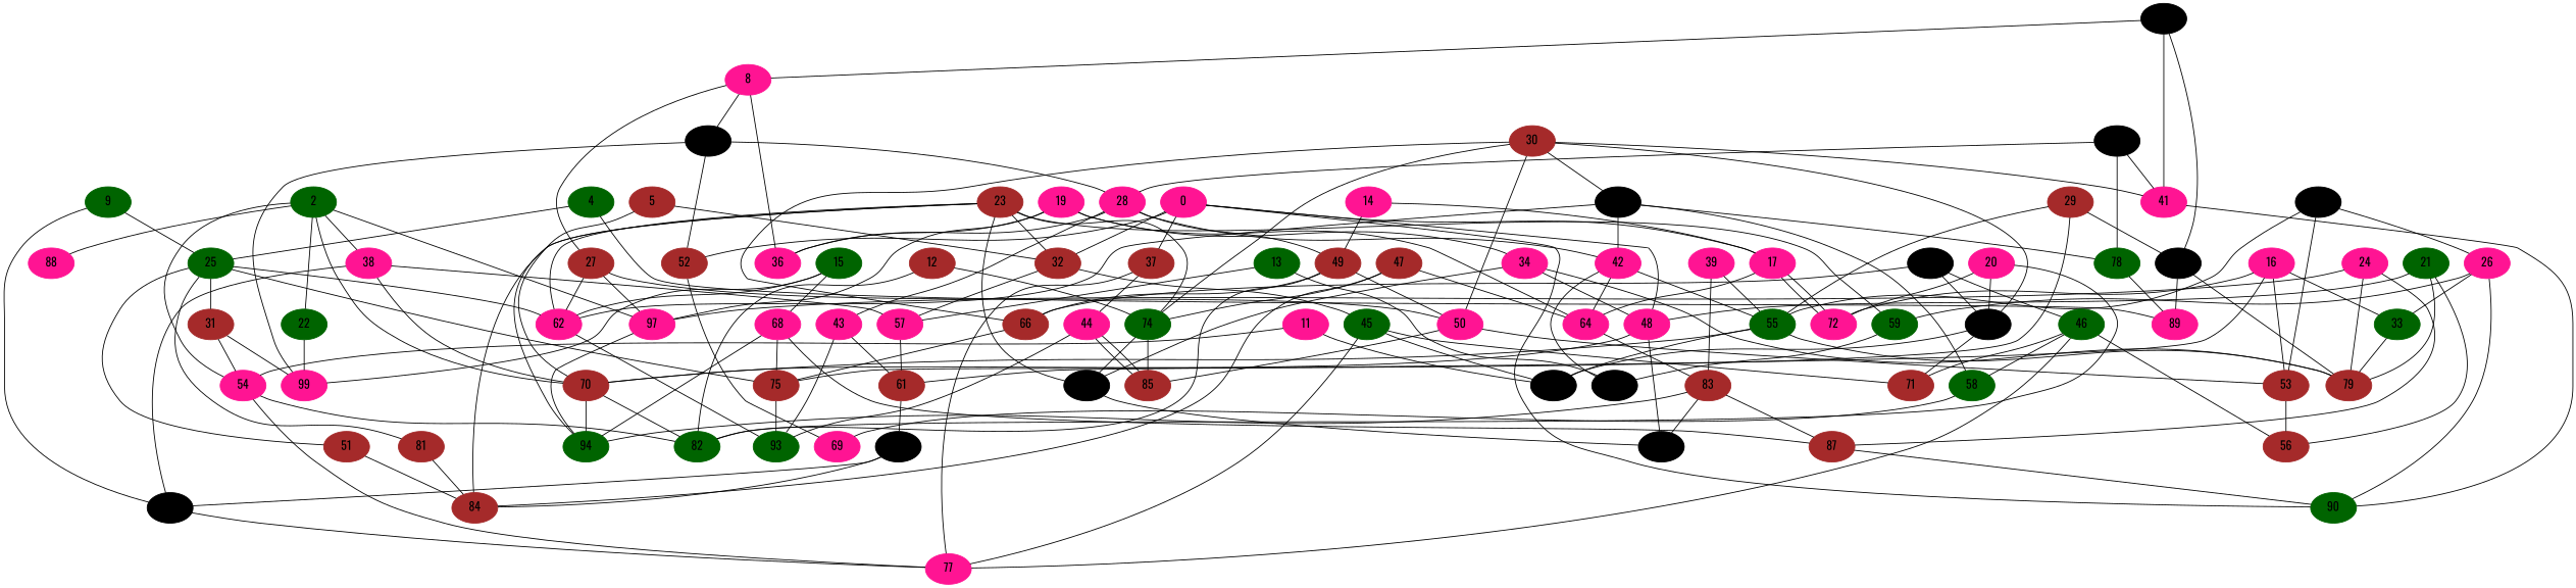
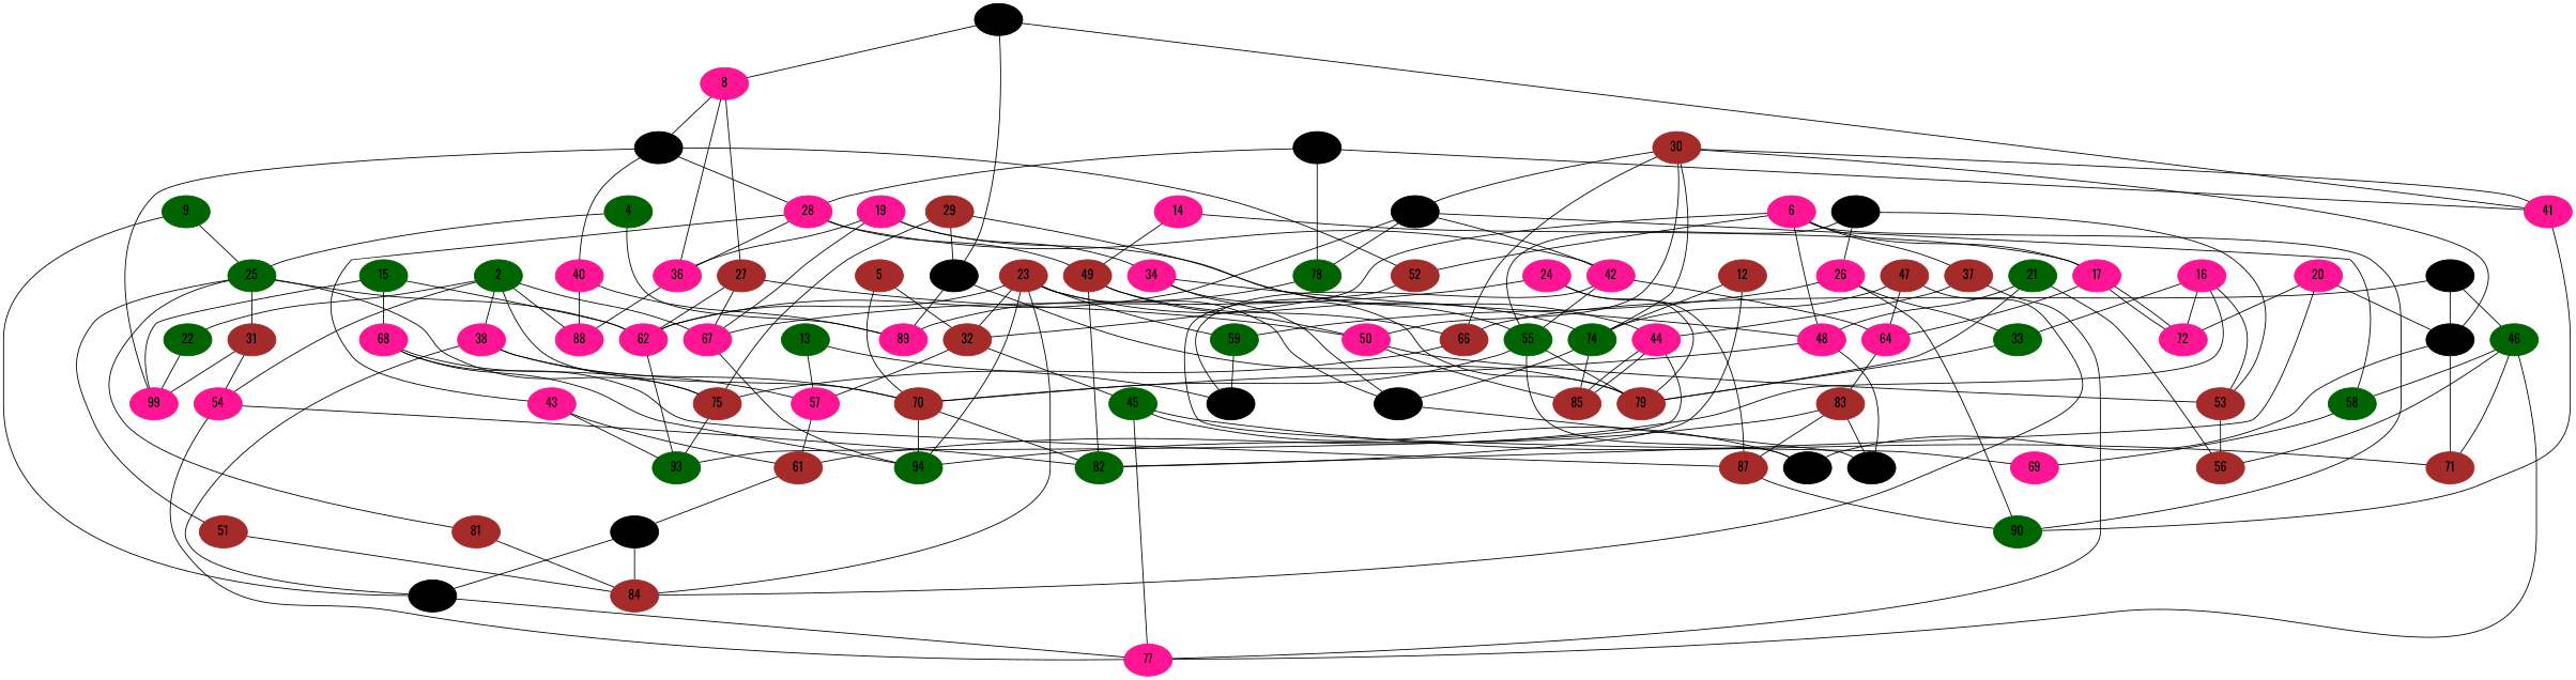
  graph {
    fontname=Oswald
    node [color=deeppink fontname=Oswald style=filled]
    edge [fontname=Oswald]
    1 [color=black]
    28
    41
    78 [color=darkgreen]
    36
    49 [color=brown]
    42
    43
    90 [color=darkgreen]
    89
    2 [color=darkgreen]
    22 [color=darkgreen]
    38
    54
-   67 [label=97]
+   67
    70 [color=brown]
    88
    n18 [label=99]
    76 [color=black]
    57
    82 [color=darkgreen]
    77
    94 [color=darkgreen]
    3 [color=black]
    26
    53 [color=brown]
    55 [color=darkgreen]
    33 [color=darkgreen]
    59 [color=darkgreen]
    56 [color=brown]
    73 [color=black]
    79 [color=brown]
    4 [color=darkgreen]
    25 [color=darkgreen]
    62
    31 [color=brown]
    51 [color=brown]
    75 [color=brown]
    81 [color=brown]
    5 [color=brown]
    32 [color=brown]
    45 [color=darkgreen]
-   6 [label=0]
+   6
    17
    37 [color=brown]
    48
    52 [color=brown]
    72
    64
    44
    92 [color=black]
    69
    7 [color=black]
    8
    63 [color=black]
    10 [color=black]
    27 [color=brown]
+   40
    50
    9 [color=darkgreen]
-   11
    12 [color=brown]
    74 [color=darkgreen]
    86 [color=black]
    85 [color=brown]
    13 [color=darkgreen]
    80 [color=black]
    61 [color=brown]
    14
    66 [color=brown]
    15 [color=darkgreen]
    68
    93 [color=darkgreen]
    87 [color=brown]
    16
    65 [color=black]
    83 [color=brown]
    18 [color=black]
    46 [color=darkgreen]
    60 [color=black]
    58 [color=darkgreen]
    71 [color=brown]
    19
    34
    20
    21 [color=darkgreen]
    23 [color=brown]
    84 [color=brown]
    24
    29 [color=brown]
    30 [color=brown]
    35 [color=black]
-   39
    47 [color=brown]
    1 -- 28
    1 -- 41
    1 -- 78
    28 -- 36
    28 -- 49
    28 -- 42
    28 -- 43
    41 -- 90
    78 -- 89
+   36 -- 88
    49 -- 82
    49 -- 50
    49 -- 66
    42 -- 55
    42 -- 64
    42 -- 80
    43 -- 61
    43 -- 93
    2 -- 22
    2 -- 38
    2 -- 54
    2 -- 67
    2 -- 70
    2 -- 88
    22 -- n18
    38 -- 70
    38 -- 76
    38 -- 57
    54 -- 82
    54 -- 77
    67 -- 94
    70 -- 82
    70 -- 94
    76 -- 77
    57 -- 61
    3 -- 26
    3 -- 53
    3 -- 55
    26 -- 90
    26 -- 33
    26 -- 59
    53 -- 56
    55 -- 70
    55 -- 73
    55 -- 79
    33 -- 79
    59 -- 80
    4 -- 89
    4 -- 25
    25 -- 62
    25 -- 31
    25 -- 51
    25 -- 75
    25 -- 81
    62 -- 93
    31 -- 54
    31 -- n18
    51 -- 84
    75 -- 93
    81 -- 84
    5 -- 70
    5 -- 32
    32 -- 57
    32 -- 45
    45 -- 77
    45 -- 73
    45 -- 71
    6 -- 90
    6 -- 32
    6 -- 17
    6 -- 37
    6 -- 48
    6 -- 52
    17 -- 72
    17 -- 72
    17 -- 64
    37 -- 77
    37 -- 44
    48 -- 70
    48 -- 92
    52 -- 69
    64 -- 83
    44 -- 85
    44 -- 85
    44 -- 93
    7 -- 41
    7 -- 8
    7 -- 63
    8 -- 36
    8 -- 10
    8 -- 27
    63 -- 89
    63 -- 79
    10 -- 28
    10 -- n18
    10 -- 52
+   10 -- 40
    27 -- 67
    27 -- 62
    27 -- 50
+   40 -- 89
+   40 -- 88
    50 -- 53
    50 -- 85
    9 -- 76
    9 -- 25
-   11 -- 54
-   11 -- 73
    12 -- 82
    12 -- 74
    74 -- 86
    74 -- 85
    86 -- 92
    13 -- 57
    13 -- 80
    61 -- 65
    14 -- 49
    14 -- 17
    66 -- 75
    15 -- n18
    15 -- 62
    15 -- 68
    68 -- 94
    68 -- 75
    68 -- 87
    87 -- 90
    16 -- 53
    16 -- 33
    16 -- 72
    16 -- 61
    65 -- 76
    65 -- 84
    83 -- 94
    83 -- 92
    83 -- 87
    18 -- 66
    18 -- 46
    18 -- 60
    46 -- 77
    46 -- 56
    46 -- 58
    46 -- 71
    60 -- 73
    60 -- 71
    58 -- 69
    19 -- 36
    19 -- 67
-   19 -- 64
+   19 -- 44
    19 -- 34
    34 -- 79
    34 -- 48
    34 -- 86
    20 -- 82
    20 -- 72
    20 -- 60
    21 -- 56
    21 -- 79
    21 -- 48
    23 -- 94
    23 -- 59
    23 -- 62
    23 -- 32
    23 -- 74
    23 -- 86
    23 -- 84
    24 -- 67
    24 -- 79
    24 -- 87
    29 -- 55
    29 -- 75
    29 -- 63
    30 -- 41
    30 -- 50
    30 -- 74
    30 -- 66
    30 -- 60
    30 -- 35
    35 -- 78
    35 -- 42
    35 -- 62
    35 -- 58
-   39 -- 55
-   39 -- 83
    47 -- 64
    47 -- 74
    47 -- 84
  }
